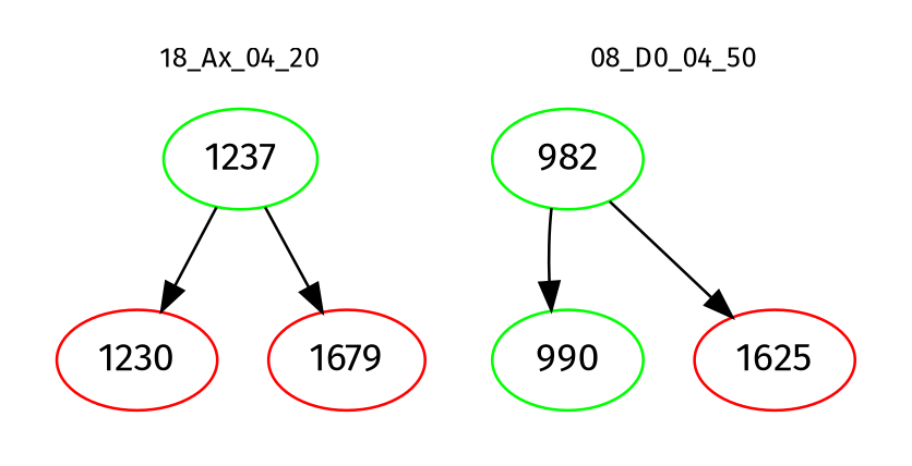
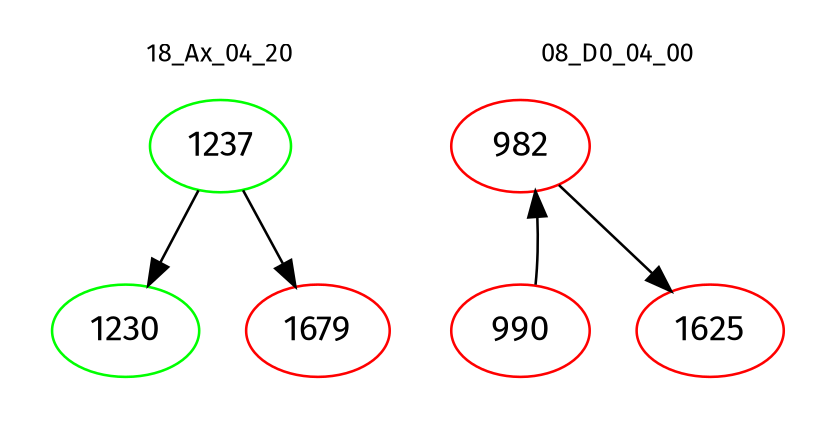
  digraph {
    fontname="Fira Sans"
    node [color=green fontname="Fira Sans"]
    edge [color=black fontname="Fira Sans"]
    n1 [label=1237]
-   n2 [color=red label=1230]
+   n2 [label=1230]
    n3 [color=red label=1679]
-   n4 [label=982]
-   n5 [label=990]
+   n4 [color=red label=982]
+   n5 [color=red label=990]
    n6 [color=red label=1625]
    subgraph cluster_1 {
      color=white
      fontsize=10
      label="18_Ax_04_20"
      n1
      n2
      n3
    }
    subgraph cluster_2 {
      color=white
      fontsize=10
-     label="08_D0_04_50"
+     label="08_D0_04_00"
      n4
      n5
      n6
    }
    n1 -> n2
    n1 -> n3
-   n4 -> n5
+   n5 -> n4
    n4 -> n6
  }
